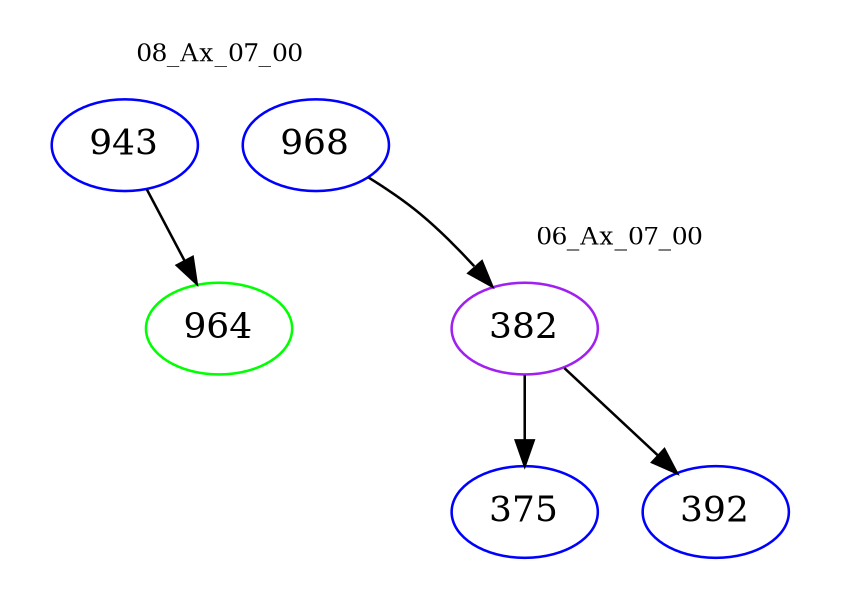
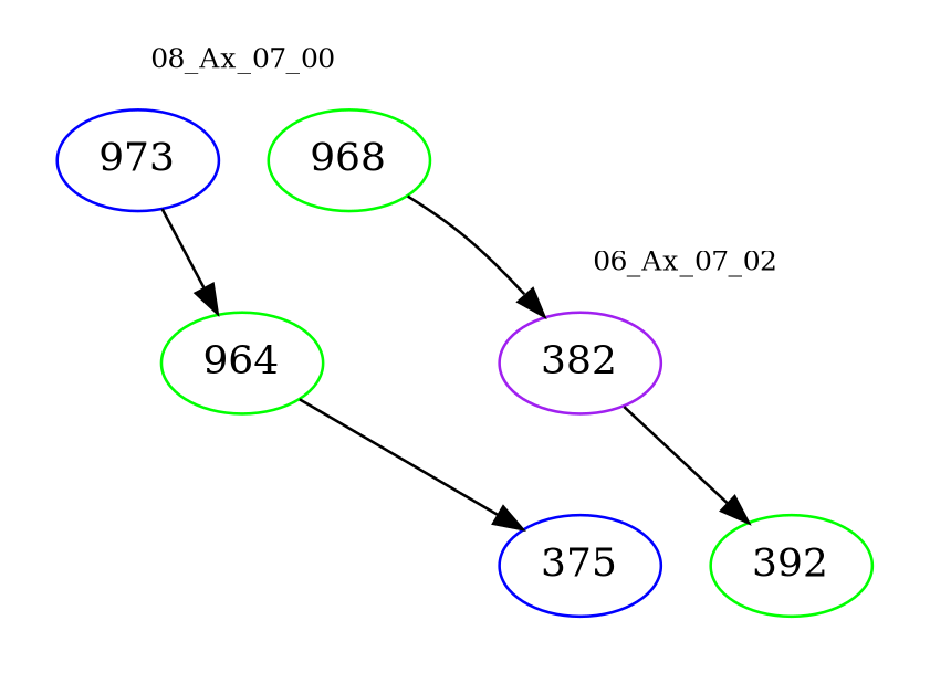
  digraph {
    node [color=blue]
    edge [color=black]
-   n1 [label=968]
-   n2 [label=943]
+   n1 [color=green label=968]
+   n2 [label=973]
    n3 [color=green label=964]
    n4 [color=purple label=382]
    n5 [label=375]
-   n6 [label=392]
+   n6 [color=green label=392]
    subgraph cluster_1 {
      color=white
      fontsize=10
      label="08_Ax_07_00"
      n1
      n2
      n3
    }
    subgraph cluster_2 {
      color=white
      fontsize=10
-     label="06_Ax_07_00"
+     label="06_Ax_07_02"
      n4
      n5
      n6
    }
    n1 -> n4
    n2 -> n3
-   n4 -> n5
+   n3 -> n5
    n4 -> n6
  }
